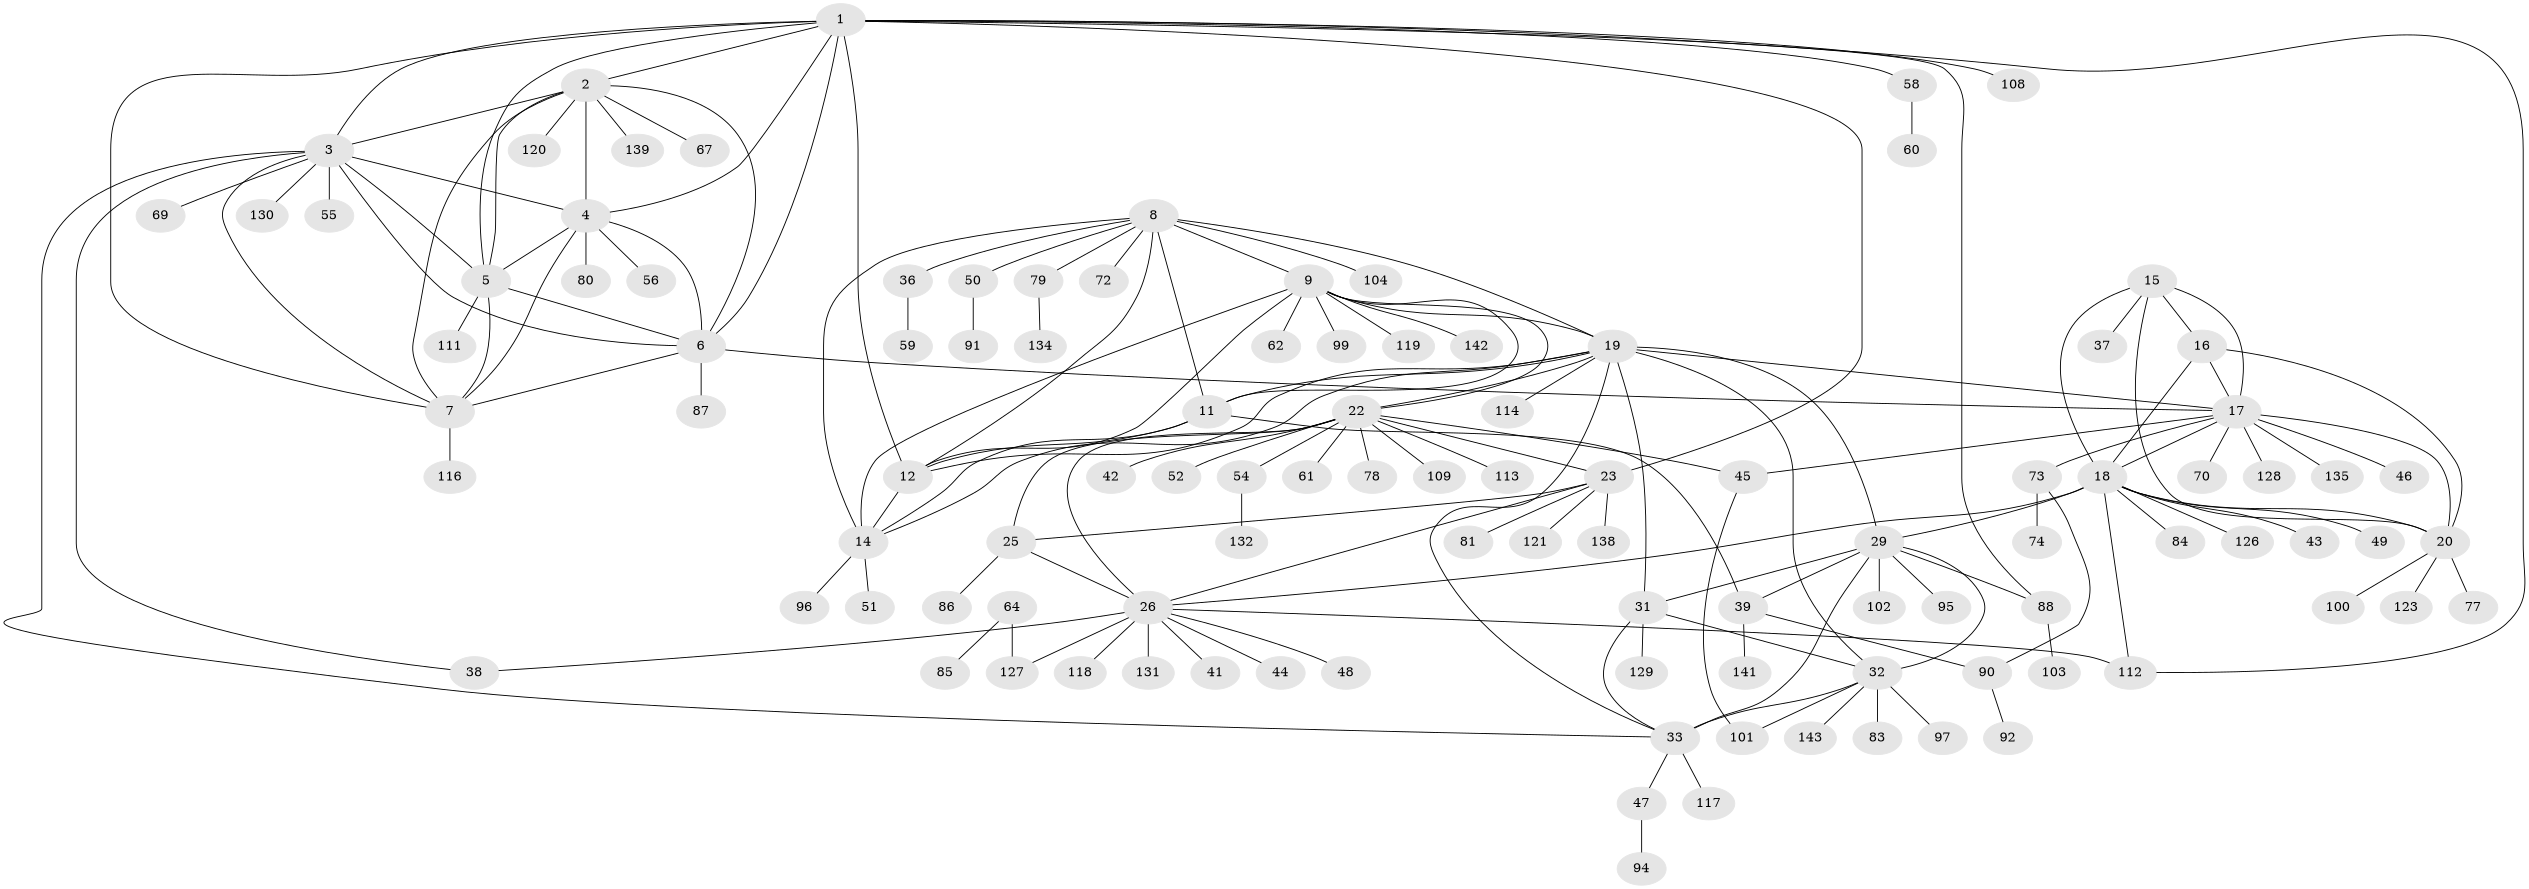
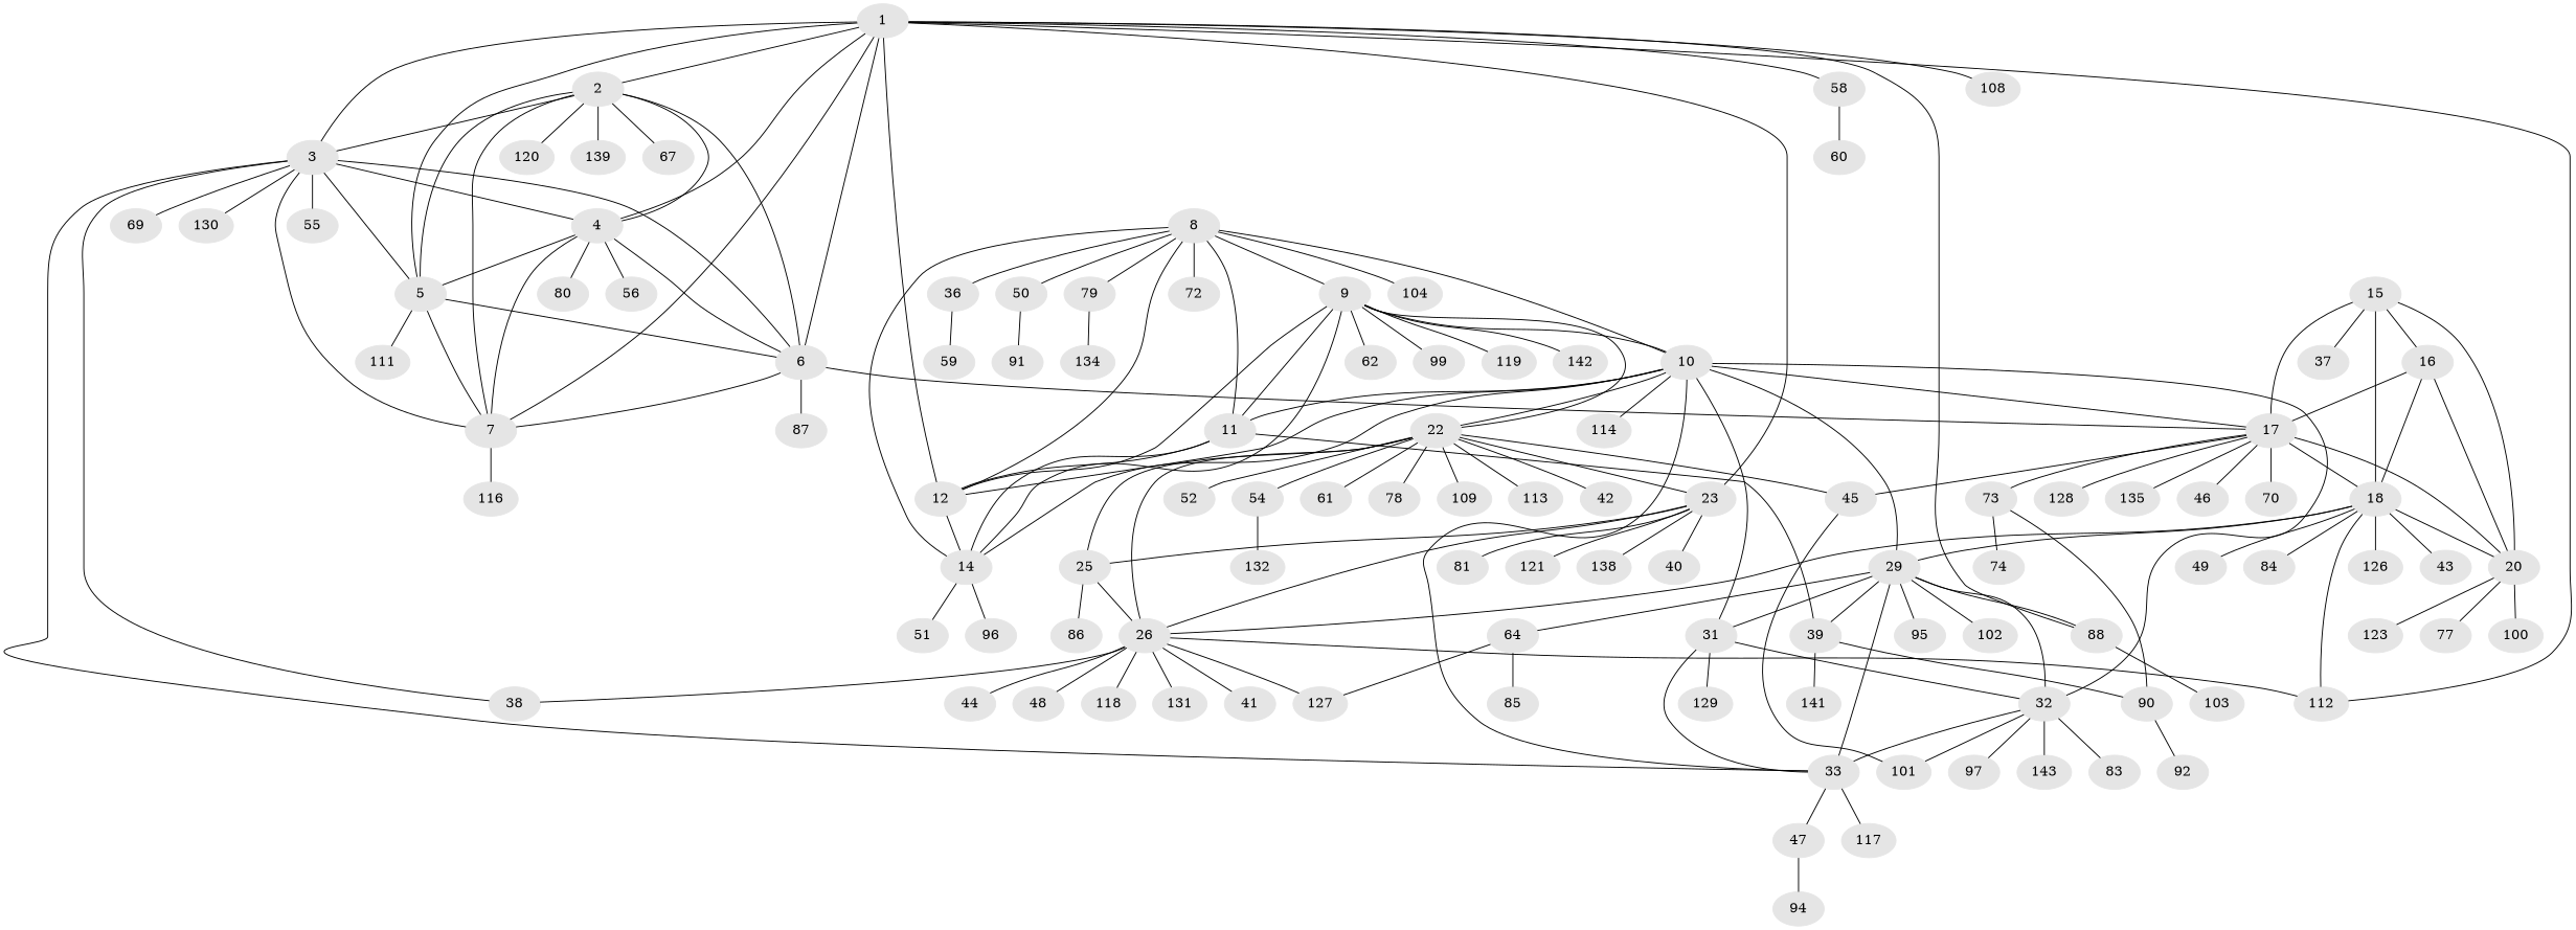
  graph {
    node [color=gray90 style=filled]
    1 [super="+71"]
    2
    3 [super="+68"]
    4 [super="+136"]
    5 [super="+122"]
    6 [super="+66"]
    7
    12
    23 [super="+27"]
    58 [super="+110"]
    88
    108
    112 [super="+133"]
    67
    120
    139
    33 [super="+57"]
    38
    55
    69
    130
    56
    80
    111
    17 [super="+21"]
    87
    116
    14 [super="+107"]
    26 [super="+28"]
    25 [super="+53"]
+   40
    81
    121
    138
    60
    103
    47 [super="+76"]
    117
    18 [super="+19"]
    20 [super="+75"]
    45
    46
    70
    73
    128
    135
    8 [super="+13"]
    9 [super="+115"]
-   10 [super="+30" label=19]
+   10 [super="+30"]
    11
    36
    50
    72
    79 [super="+124"]
    104
    22 [super="+24"]
    62
    99
    119
    142
    29 [super="+35"]
    31 [super="+63"]
    32 [super="+34"]
    114
    39 [super="+125"]
    51
    96
    59
    91
    134
    42
    52
    54
    61 [super="+137"]
    78
    109
    113
    64 [super="+82"]
    95
    102
    129
    83
    97
    101
    143
    90
    141
    15 [super="+98"]
    16 [super="+140"]
    37
    43
    49
    84
    126
    77
    100
    123
    74 [super="+106"]
    41
    44
    48
    118
    127
    131
    86 [super="+93"]
    132
    85
    94 [super="+105"]
    92
    1 -- 2
    1 -- 3
    1 -- 4
    1 -- 5
    1 -- 6
    1 -- 7
    1 -- 12
    1 -- 23
    1 -- 58
    1 -- 88
    1 -- 108
    1 -- 112
    2 -- 3
    2 -- 4
    2 -- 5
    2 -- 6
    2 -- 7
    2 -- 67
    2 -- 120
    2 -- 139
    3 -- 4
    3 -- 5
    3 -- 6
    3 -- 7
    3 -- 33
    3 -- 38
    3 -- 55
    3 -- 69
    3 -- 130
    4 -- 5
    4 -- 6
    4 -- 7
    4 -- 56
    4 -- 80
    5 -- 6
    5 -- 7
    5 -- 111
    6 -- 7
    6 -- 17
    6 -- 87
    7 -- 116
    12 -- 14
    23 -- 26 [weight=4]
    23 -- 25 [weight=2]
+   23 -- 40
    23 -- 81
    23 -- 121
    23 -- 138
    58 -- 60
    88 -- 103
    33 -- 47
    33 -- 117
    17 -- 18 [weight=4]
    17 -- 20 [weight=2]
    17 -- 45
    17 -- 46
    17 -- 70
    17 -- 73
    17 -- 128
    17 -- 135
    14 -- 51
    14 -- 96
    26 -- 112
    26 -- 38
    26 -- 41
    26 -- 44
    26 -- 48
    26 -- 118
    26 -- 127
    26 -- 131
    25 -- 26 [weight=2]
    25 -- 86
    47 -- 94
    18 -- 112
    18 -- 26
    18 -- 20 [weight=2]
    18 -- 29
    18 -- 43
    18 -- 49
    18 -- 84
    18 -- 126
    20 -- 77
    20 -- 100
    20 -- 123
    45 -- 101
    73 -- 90
    73 -- 74
    8 -- 12 [weight=2]
    8 -- 14 [weight=2]
    8 -- 9 [weight=2]
    8 -- 10 [weight=2]
    8 -- 11 [weight=2]
    8 -- 36
    8 -- 50
    8 -- 72
    8 -- 79
    8 -- 104
    9 -- 12
    9 -- 14
    9 -- 10
    9 -- 11
    9 -- 22
    9 -- 62
    9 -- 99
    9 -- 119
    9 -- 142
    10 -- 12
    10 -- 33
    10 -- 17
    10 -- 14
    10 -- 11
    10 -- 22
    10 -- 29 [weight=2]
    10 -- 31
    10 -- 32 [weight=2]
    10 -- 114
    11 -- 12
    11 -- 14
    11 -- 39
    36 -- 59
    50 -- 91
    79 -- 134
    22 -- 23 [weight=4]
    22 -- 26 [weight=4]
    22 -- 25 [weight=2]
    22 -- 45
    22 -- 42
    22 -- 52
    22 -- 54
    22 -- 61
    22 -- 78
    22 -- 109
    22 -- 113
    29 -- 88
    29 -- 33 [weight=2]
    29 -- 31 [weight=2]
    29 -- 32 [weight=4]
    29 -- 39
+   29 -- 64
    29 -- 95
    29 -- 102
    31 -- 33
    31 -- 32 [weight=2]
    31 -- 129
    32 -- 33 [weight=2]
    32 -- 83
    32 -- 97
    32 -- 101
    32 -- 143
    39 -- 90
    39 -- 141
    54 -- 132
    64 -- 127
    64 -- 85
    90 -- 92
    15 -- 17 [weight=2]
    15 -- 18 [weight=2]
    15 -- 20
    15 -- 16
    15 -- 37
    16 -- 17 [weight=2]
    16 -- 18 [weight=2]
    16 -- 20
  }
